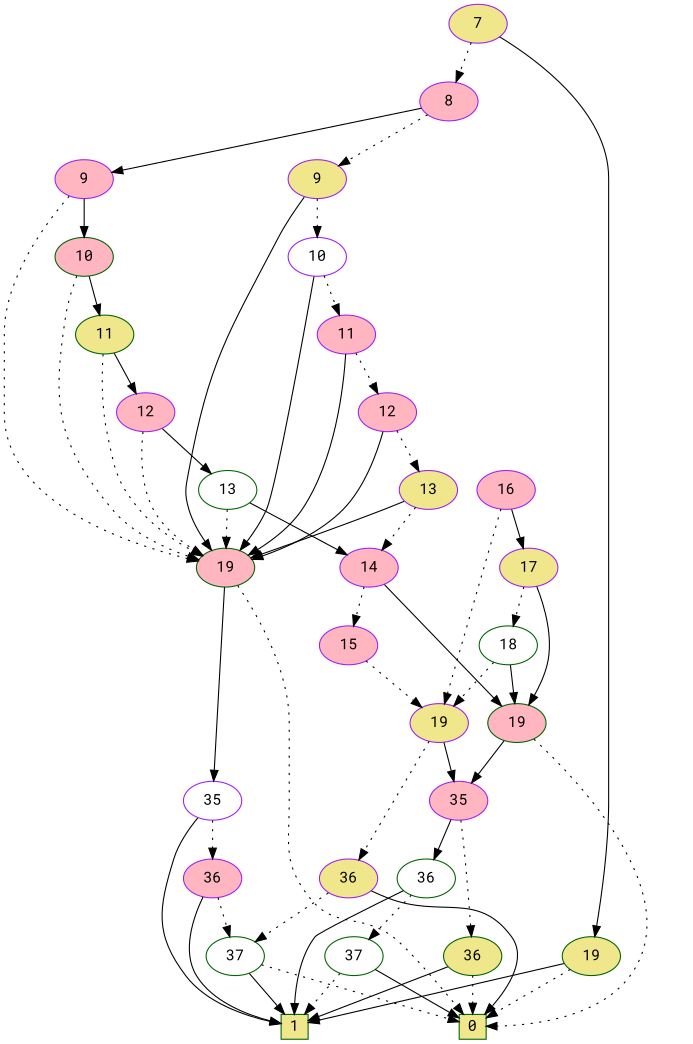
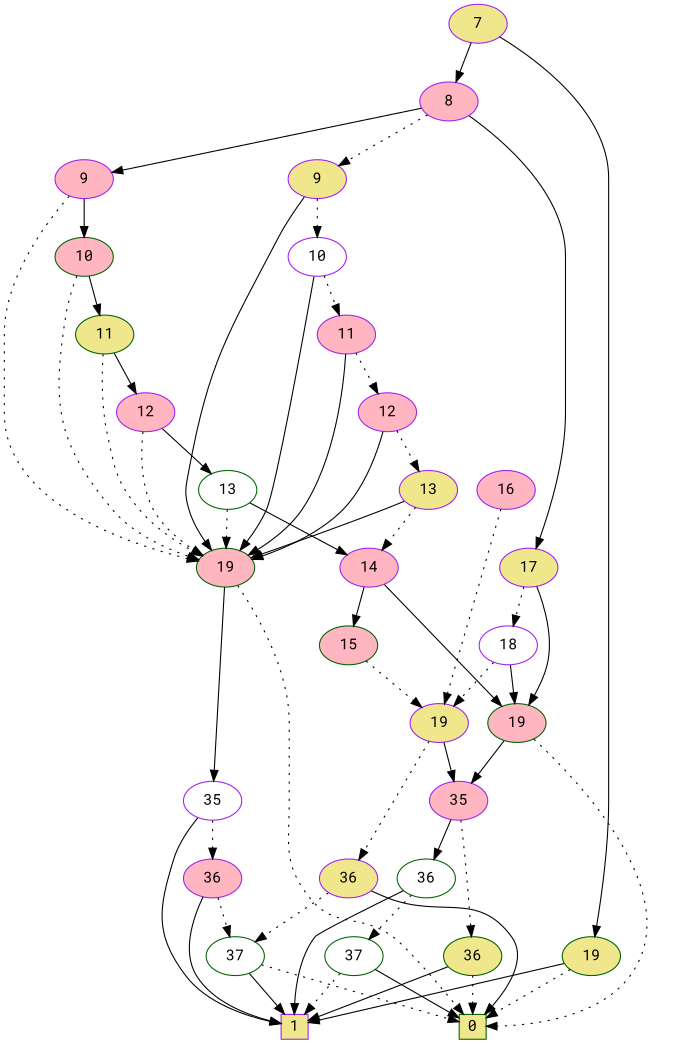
  digraph {
    fontname="Roboto Mono"
    node [color=purple fillcolor=lightpink fontname="Roboto Mono" style=filled]
    edge [fontname="Roboto Mono" style=dotted]
    n1 [color=darkgreen fillcolor=khaki height=0.3 label=0 shape=box width=0.3]
-   n2 [color=darkgreen fillcolor=khaki height=0.3 label=1 shape=box width=0.3]
+   n2 [fillcolor=khaki height=0.3 label=1 shape=box width=0.3]
    n3 [fillcolor=khaki label=7]
    n4 [label=8]
    n5 [color=darkgreen fillcolor=khaki label=19]
    n6 [fillcolor=khaki label=9]
    n7 [label=9]
    n8 [fillcolor=white label=10]
    n9 [color=darkgreen label=19]
    n10 [color=darkgreen label=10]
    n11 [label=11]
    n12 [fillcolor=white label=35]
    n13 [color=darkgreen fillcolor=khaki label=11]
    n14 [label=12]
    n15 [label=36]
    n16 [fillcolor=khaki label=13]
    n17 [label=14]
-   n18 [label=15]
+   n18 [color=darkgreen label=15]
    n19 [color=darkgreen label=19]
    n20 [fillcolor=khaki label=19]
    n21 [label=35]
    n22 [fillcolor=khaki label=36]
    n23 [label=16]
    n24 [fillcolor=khaki label=17]
    n25 [color=darkgreen fillcolor=khaki label=36]
    n26 [color=darkgreen fillcolor=white label=36]
    n27 [color=darkgreen fillcolor=white label=37]
-   n28 [color=darkgreen fillcolor=white label=18]
+   n28 [fillcolor=white label=18]
    n29 [color=darkgreen fillcolor=white label=37]
    n30 [label=12]
    n31 [color=darkgreen fillcolor=white label=13]
-   n3 -> n4
+   n3 -> n4 [style=filled]
    n3 -> n5 [style=filled]
    n4 -> n6
    n4 -> n7 [style=filled]
    n5 -> n1
    n5 -> n2 [style=filled]
    n6 -> n8
    n6 -> n9 [style=filled]
    n7 -> n9
    n7 -> n10 [style=filled]
    n8 -> n9 [style=filled]
    n8 -> n11
    n9 -> n1
    n9 -> n12 [style=filled]
    n10 -> n9
    n10 -> n13 [style=filled]
    n11 -> n9 [style=filled]
    n11 -> n14
    n12 -> n2 [style=filled]
    n12 -> n15
    n13 -> n9
    n13 -> n30 [style=filled]
    n14 -> n9 [style=filled]
    n14 -> n16
    n15 -> n2 [style=filled]
    n15 -> n27
    n16 -> n9 [style=filled]
    n16 -> n17
-   n17 -> n18
+   n17 -> n18 [style=filled]
    n17 -> n19 [style=filled]
    n18 -> n20
    n19 -> n1
    n19 -> n21 [style=filled]
    n20 -> n21 [style=filled]
    n20 -> n22
    n21 -> n25
    n21 -> n26 [style=filled]
    n22 -> n1 [style=filled]
    n22 -> n27
    n23 -> n20
-   n23 -> n24 [style=filled]
+   n4 -> n24 [style=filled]
    n24 -> n19 [style=filled]
    n24 -> n28
    n25 -> n1
    n25 -> n2 [style=filled]
    n26 -> n2 [style=filled]
    n26 -> n29
    n27 -> n1
    n27 -> n2 [style=filled]
    n28 -> n19 [style=filled]
    n28 -> n20
    n29 -> n1 [style=filled]
    n29 -> n2
    n30 -> n9
    n30 -> n31 [style=filled]
    n31 -> n9
    n31 -> n17 [style=filled]
  }
